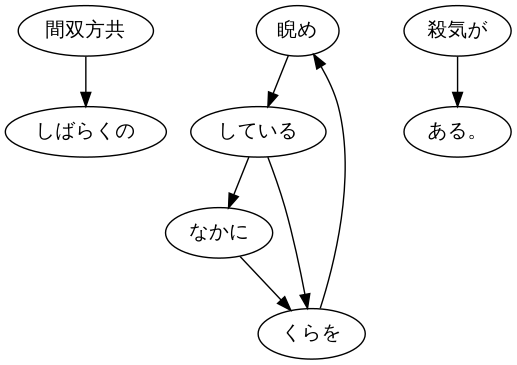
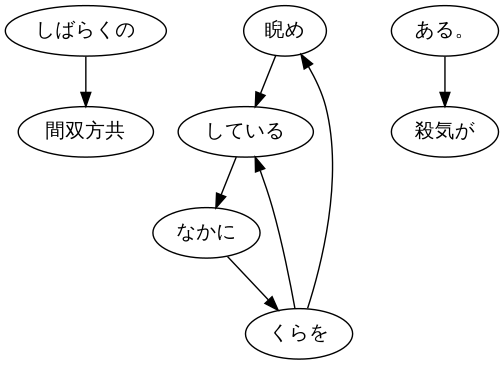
  digraph {
    fontname="JetBrains Mono"
    node [fontname="JetBrains Mono"]
    edge [fontname="JetBrains Mono"]
    n1 [label="しばらくの"]
    n2 [label="間双方共"]
    n3 [label="睨め"]
    n4 [label="している"]
    n5 [label="なかに"]
    n6 [label="くらを"]
    n7 [label="ある。"]
    n8 [label="殺気が"]
-   n2 -> n1
+   n1 -> n2
    n3 -> n4
    n4 -> n5
    n5 -> n6
    n6 -> n3
-   n4 -> n6
-   n8 -> n7
+   n6 -> n4
+   n7 -> n8
  }
